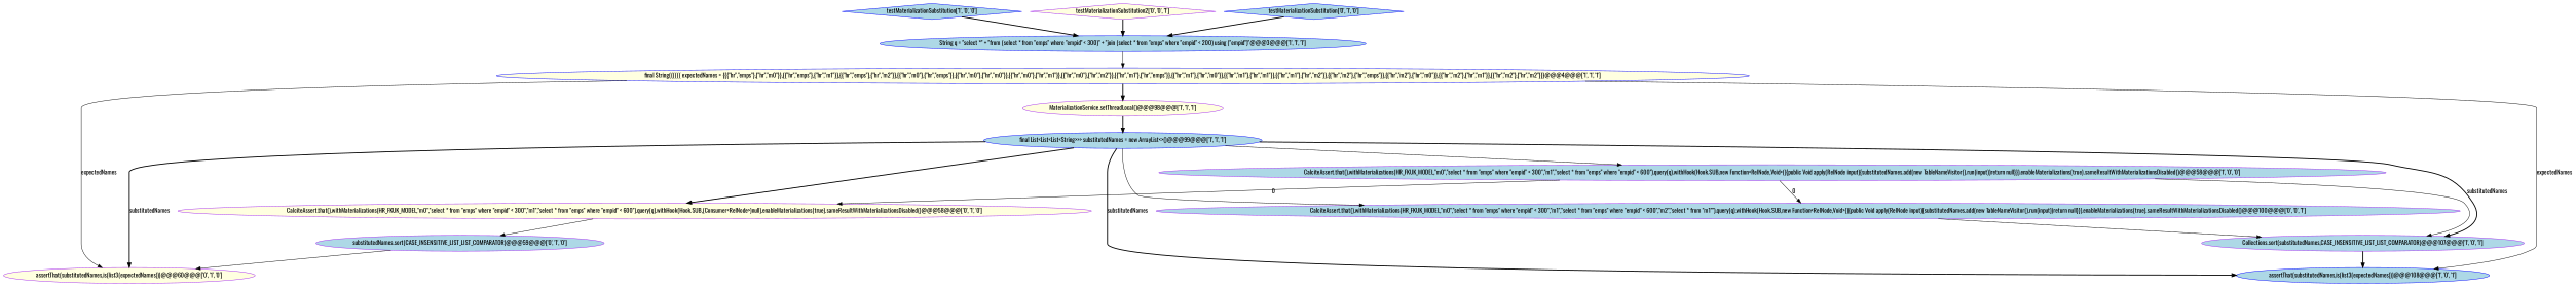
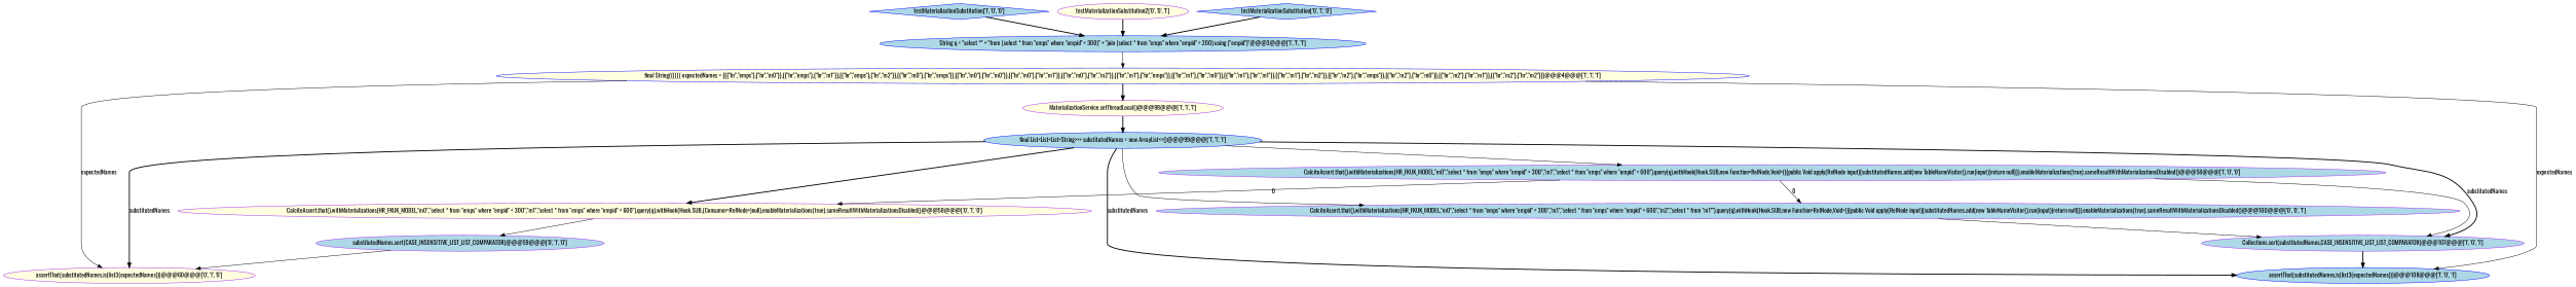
  digraph {
    fontname=Oswald
    node [fillcolor=lightblue shape=ellipse style=filled color=purple fontname=Oswald]
    edge [style=solid fontname=Oswald]
    n1 [fillcolor=lightyellow label="CalciteAssert.that().withMaterializations(HR_FKUK_MODEL,\"m0\",\"select * from \"emps\" where \"empid\" < 300\",\"m1\",\"select * from \"emps\" where \"empid\" < 600\").query(q).withHook(Hook.SUB,(Consumer<RelNode>)null).enableMaterializations(true).sameResultWithMaterializationsDisabled()@@@58@@@['0', '1', '0']"]
    n2 [label="substitutedNames.sort(CASE_INSENSITIVE_LIST_LIST_COMPARATOR)@@@59@@@['0', '1', '0']"]
    n3 [label="testMaterializationSubstitution['1', '0', '0']" shape=diamond color=blue]
    n4 [label="String q = \"select *\" + \"from (select * from \"emps\" where \"empid\" < 300)\" + \"join (select * from \"emps\" where \"empid\" < 200) using (\"empid\")\"@@@3@@@['1', '1', '1']" color=blue]
    n5 [label="final List<List<List<String>>> substitutedNames = new ArrayList<>()@@@99@@@['1', '1', '1']" color=blue]
    n6 [label="CalciteAssert.that().withMaterializations(HR_FKUK_MODEL,\"m0\",\"select * from \"emps\" where \"empid\" < 300\",\"m1\",\"select * from \"emps\" where \"empid\" < 600\",\"m2\",\"select * from \"m1\"\").query(q).withHook(Hook.SUB,new Function<RelNode,Void>(){public Void apply(RelNode input){substitutedNames.add(new TableNameVisitor().run(input))return null}}).enableMaterializations(true).sameResultWithMaterializationsDisabled()@@@100@@@['0', '0', '1']"]
    n7 [label="CalciteAssert.that().withMaterializations(HR_FKUK_MODEL,\"m0\",\"select * from \"emps\" where \"empid\" < 300\",\"m1\",\"select * from \"emps\" where \"empid\" < 600\").query(q).withHook(Hook.SUB,new Function<RelNode,Void>(){public Void apply(RelNode input){substitutedNames.add(new TableNameVisitor().run(input))return null}}).enableMaterializations(true).sameResultWithMaterializationsDisabled()@@@58@@@['1', '0', '0']"]
    n8 [fillcolor=lightyellow label="assertThat(substitutedNames,is(list3(expectedNames)))@@@60@@@['0', '1', '0']"]
    n9 [label="Collections.sort(substitutedNames,CASE_INSENSITIVE_LIST_LIST_COMPARATOR)@@@107@@@['1', '0', '1']"]
    n10 [label="assertThat(substitutedNames,is(list3(expectedNames)))@@@108@@@['1', '0', '1']" color=blue]
    n11 [fillcolor=lightyellow label="final String(((((( expectedNames = {{{\"hr\",\"emps\"},{\"hr\",\"m0\"}},{{\"hr\",\"emps\"},{\"hr\",\"m1\"}},{{\"hr\",\"emps\"},{\"hr\",\"m2\"}},{{\"hr\",\"m0\"},{\"hr\",\"emps\"}},{{\"hr\",\"m0\"},{\"hr\",\"m0\"}},{{\"hr\",\"m0\"},{\"hr\",\"m1\"}},{{\"hr\",\"m0\"},{\"hr\",\"m2\"}},{{\"hr\",\"m1\"},{\"hr\",\"emps\"}},{{\"hr\",\"m1\"},{\"hr\",\"m0\"}},{{\"hr\",\"m1\"},{\"hr\",\"m1\"}},{{\"hr\",\"m1\"},{\"hr\",\"m2\"}},{{\"hr\",\"m2\"},{\"hr\",\"emps\"}},{{\"hr\",\"m2\"},{\"hr\",\"m0\"}},{{\"hr\",\"m2\"},{\"hr\",\"m1\"}},{{\"hr\",\"m2\"},{\"hr\",\"m2\"}}}@@@4@@@['1', '1', '1']" color=blue]
    n12 [fillcolor=lightyellow label="MaterializationService.setThreadLocal()@@@98@@@['1', '1', '1']"]
-   n13 [fillcolor=lightyellow label="testMaterializationSubstitution2['0', '0', '1']" shape=diamond]
+   n13 [fillcolor=lightyellow label="testMaterializationSubstitution2['0', '0', '1']"]
    n14 [label="testMaterializationSubstitution['0', '1', '0']" shape=diamond color=blue]
    n1 -> n2
    n2 -> n8
    n3 -> n4 [style=bold]
    n4 -> n11
    n5 -> n1 [style=bold]
    n5 -> n6
    n5 -> n7
    n5 -> n8 [label=substitutedNames style=bold]
    n5 -> n9 [label=substitutedNames style=bold]
    n5 -> n10 [label=substitutedNames style=bold]
    n6 -> n9
    n7 -> n1 [label=0]
    n7 -> n6 [label=0]
    n7 -> n9
    n9 -> n10 [style=bold]
    n11 -> n8 [label=expectedNames]
    n11 -> n10 [label=expectedNames]
    n11 -> n12 [style=bold]
    n12 -> n5 [style=bold]
    n13 -> n4 [style=bold]
    n14 -> n4 [style=bold]
  }
